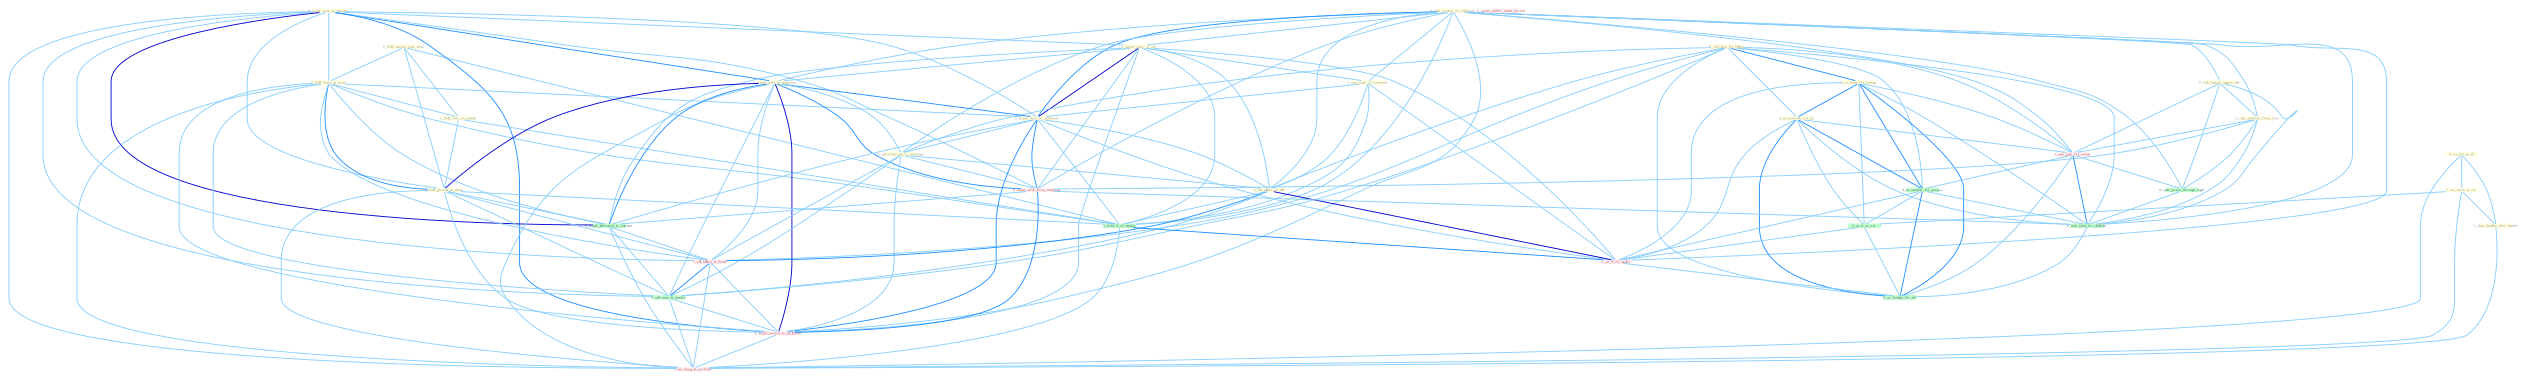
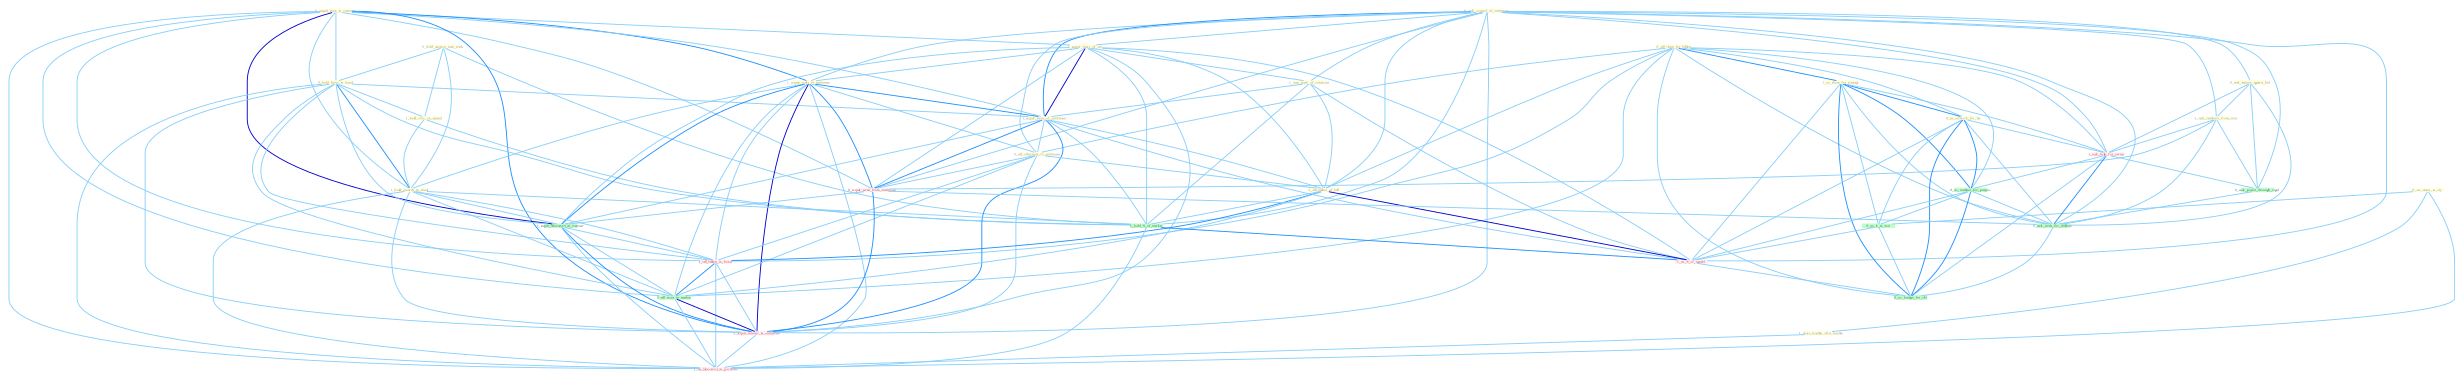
  graph {
    fontname="EB Garamond"
    node [color="#ffffe0" fixedsize=true fontcolor="#8b7d6b" fontname="EB Garamond" fontsize=4 shape=polygon style=filled]
    edge [color="#87cefa" fontname="EB Garamond" w=1]
    "0_hold_auction_next_week " [height=.06 width=.5]
    "0_seek_control_of_entitynam " [height=.06 width=.5]
    "0_acquir_asset_in_transact " [height=.06 width=.5]
-   "0_see_bui_at_all " [height=.06 width=.5]
    "0_hold_futur_in_hand " [height=.06 width=.5]
    "1_acquir_share_of_seri " [height=.06 width=.5]
    "1_hold_vote_on_amend " [height=.06 width=.5]
    "0_see_vision_as_cry " [height=.06 width=.5]
    "0_seek_injunct_against_bid " [height=.06 width=.5]
    "1_seen_peak_of_construct " [height=.06 width=.5]
    "0_sell_them_for_billion " [height=.06 width=.5]
    n12 [height=.06 label="1_share_headlin_after_headlin" width=.5]
    "1_acquir_stake_in_entitynam " [height=.06 width=.5]
    "0_us_them_for_strategi " [height=.06 width=.5]
    "1_acquir_share_of_entitynam " [height=.06 width=.5]
    "0_hold_growth_in_check " [height=.06 width=.5]
    "0_sell_othernum_to_entitynam " [height=.06 width=.5]
    "1_sell_billion_of_bill " [height=.06 width=.5]
    "1_seek_reimburs_from_state " [height=.06 width=.5]
    "0_us_network_for_fee " [height=.06 width=.5]
    "1_seek_help_for_owner " [color="#fff0f5" fontcolor="#b22222" height=.06 width=.5]
    "0_acquir_servic_from_entitynam " [color="#fff0f5" fontcolor="#b22222" height=.06 width=.5]
    "1_sell_billion_in_bond " [color="#fff0f5" fontcolor="#b22222" height=.06 width=.5]
-   "1_usurp_author_under_doctrin " [color="#fff0f5" fontcolor="#b22222" height=.06 width=.5]
    "1_us_%_of_capabl " [color="#fff0f5" fontcolor="#b22222" height=.06 width=.5]
    "1_acquir_interest_in_entitynam " [color="#fff0f5" fontcolor="#b22222" height=.06 width=.5]
-   "1_see_chang_in_portfolio " [color="#fff0f5" fontcolor="#b22222" height=.06 width=.5]
+   "1_see_chang_in_portfolio " [color="#fff0f5" fontcolor="#b22222" height=.06 width=.5 label="1_see_laboratori_in_portfolio"]
    "1_hold_%_of_market " [color="#BDFCC9" fontcolor="#2f4f4f" height=.06 width=.5]
    "0_seek_power_through_regul " [color="#BDFCC9" fontcolor="#2f4f4f" height=.06 width=.5]
    "0_seek_servic_for_children " [color="#BDFCC9" fontcolor="#2f4f4f" height=.06 width=.5]
    "0_acquir_laboratori_in_transact " [color="#BDFCC9" fontcolor="#2f4f4f" height=.06 width=.5]
    "0_sell_secur_in_market " [color="#BDFCC9" fontcolor="#2f4f4f" height=.06 width=.5]
    "0_us_it_as_wai " [color="#BDFCC9" fontcolor="#2f4f4f" height=.06 width=.5]
    "0_us_number_for_purpos " [color="#BDFCC9" fontcolor="#2f4f4f" height=.06 width=.5]
    "0_us_budget_for_thi " [color="#BDFCC9" fontcolor="#2f4f4f" height=.06 width=.5]
    subgraph sub_1 {
      "0_hold_auction_next_week "
      "0_seek_control_of_entitynam "
      "0_acquir_asset_in_transact "
-     "0_see_bui_at_all "
      "0_hold_futur_in_hand "
      "1_acquir_share_of_seri "
      "1_hold_vote_on_amend "
      "0_see_vision_as_cry "
      "0_seek_injunct_against_bid "
      "1_seen_peak_of_construct "
      "0_sell_them_for_billion "
      n12
      "1_acquir_stake_in_entitynam "
      "0_us_them_for_strategi "
      "1_acquir_share_of_entitynam "
      "0_hold_growth_in_check "
      "0_sell_othernum_to_entitynam "
      "1_sell_billion_of_bill "
      "1_seek_reimburs_from_state "
      "0_us_network_for_fee "
    }
    subgraph sub_2 {
      "1_seek_help_for_owner "
      "0_acquir_servic_from_entitynam "
      "1_sell_billion_in_bond "
-     "1_usurp_author_under_doctrin "
      "1_us_%_of_capabl "
      "1_acquir_interest_in_entitynam "
      "1_see_chang_in_portfolio "
    }
    "0_hold_auction_next_week " -- "0_hold_futur_in_hand "
    "0_hold_auction_next_week " -- "1_hold_vote_on_amend "
    "0_hold_auction_next_week " -- "0_hold_growth_in_check "
    "0_hold_auction_next_week " -- "1_hold_%_of_market "
    "0_seek_control_of_entitynam " -- "1_acquir_share_of_seri "
    "0_seek_control_of_entitynam " -- "0_seek_injunct_against_bid "
    "0_seek_control_of_entitynam " -- "1_seen_peak_of_construct "
    "0_seek_control_of_entitynam " -- "1_acquir_stake_in_entitynam "
    "0_seek_control_of_entitynam " -- "1_acquir_share_of_entitynam " [color="#1e90ff" w=2]
    "0_seek_control_of_entitynam " -- "0_sell_othernum_to_entitynam "
    "0_seek_control_of_entitynam " -- "1_sell_billion_of_bill "
    "0_seek_control_of_entitynam " -- "1_seek_reimburs_from_state "
    "0_seek_control_of_entitynam " -- "1_seek_help_for_owner "
    "0_seek_control_of_entitynam " -- "0_acquir_servic_from_entitynam "
    "0_seek_control_of_entitynam " -- "1_us_%_of_capabl "
    "0_seek_control_of_entitynam " -- "1_acquir_interest_in_entitynam "
    "0_seek_control_of_entitynam " -- "1_hold_%_of_market "
    "0_seek_control_of_entitynam " -- "0_seek_power_through_regul "
    "0_seek_control_of_entitynam " -- "0_seek_servic_for_children "
    "0_acquir_asset_in_transact " -- "0_hold_futur_in_hand "
    "0_acquir_asset_in_transact " -- "1_acquir_share_of_seri "
    "0_acquir_asset_in_transact " -- "1_acquir_stake_in_entitynam " [color="#1e90ff" w=2]
    "0_acquir_asset_in_transact " -- "1_acquir_share_of_entitynam "
    "0_acquir_asset_in_transact " -- "0_hold_growth_in_check "
    "0_acquir_asset_in_transact " -- "0_acquir_servic_from_entitynam "
    "0_acquir_asset_in_transact " -- "1_sell_billion_in_bond "
    "0_acquir_asset_in_transact " -- "1_acquir_interest_in_entitynam " [color="#1e90ff" w=2]
    "0_acquir_asset_in_transact " -- "1_see_chang_in_portfolio "
    "0_acquir_asset_in_transact " -- "0_acquir_laboratori_in_transact " [color="#0000cd" w=3]
    "0_acquir_asset_in_transact " -- "0_sell_secur_in_market "
-   "0_see_bui_at_all " -- "0_see_vision_as_cry "
-   "0_see_bui_at_all " -- n12
-   "0_see_bui_at_all " -- "1_see_chang_in_portfolio "
    "0_hold_futur_in_hand " -- "1_hold_vote_on_amend "
    "0_hold_futur_in_hand " -- "1_acquir_share_of_entitynam "
    "0_hold_futur_in_hand " -- "0_hold_growth_in_check " [color="#1e90ff" w=2]
    "0_hold_futur_in_hand " -- "1_sell_billion_in_bond "
    "0_hold_futur_in_hand " -- "1_acquir_interest_in_entitynam "
    "0_hold_futur_in_hand " -- "1_see_chang_in_portfolio "
    "0_hold_futur_in_hand " -- "1_hold_%_of_market "
    "0_hold_futur_in_hand " -- "0_acquir_laboratori_in_transact "
    "0_hold_futur_in_hand " -- "0_sell_secur_in_market "
    "1_acquir_share_of_seri " -- "1_seen_peak_of_construct "
    "1_acquir_share_of_seri " -- "1_acquir_stake_in_entitynam "
    "1_acquir_share_of_seri " -- "1_acquir_share_of_entitynam " [color="#0000cd" w=3]
    "1_acquir_share_of_seri " -- "1_sell_billion_of_bill "
    "1_acquir_share_of_seri " -- "0_acquir_servic_from_entitynam "
    "1_acquir_share_of_seri " -- "1_us_%_of_capabl "
    "1_acquir_share_of_seri " -- "1_acquir_interest_in_entitynam "
    "1_acquir_share_of_seri " -- "1_hold_%_of_market "
    "1_acquir_share_of_seri " -- "0_acquir_laboratori_in_transact "
    "1_hold_vote_on_amend " -- "0_hold_growth_in_check "
    "1_hold_vote_on_amend " -- "1_hold_%_of_market "
    "0_see_vision_as_cry " -- n12
    "0_see_vision_as_cry " -- "1_see_chang_in_portfolio "
    "0_see_vision_as_cry " -- "0_us_it_as_wai "
    "0_seek_injunct_against_bid " -- "1_seek_reimburs_from_state "
    "0_seek_injunct_against_bid " -- "1_seek_help_for_owner "
    "0_seek_injunct_against_bid " -- "0_seek_power_through_regul "
    "0_seek_injunct_against_bid " -- "0_seek_servic_for_children "
    "1_seen_peak_of_construct " -- "1_acquir_share_of_entitynam "
    "1_seen_peak_of_construct " -- "1_sell_billion_of_bill "
    "1_seen_peak_of_construct " -- "1_us_%_of_capabl "
    "1_seen_peak_of_construct " -- "1_hold_%_of_market "
    "0_sell_them_for_billion " -- "0_us_them_for_strategi " [color="#1e90ff" w=2]
    "0_sell_them_for_billion " -- "0_sell_othernum_to_entitynam "
    "0_sell_them_for_billion " -- "1_sell_billion_of_bill "
    "0_sell_them_for_billion " -- "0_us_network_for_fee "
    "0_sell_them_for_billion " -- "1_seek_help_for_owner "
    "0_sell_them_for_billion " -- "1_sell_billion_in_bond "
    "0_sell_them_for_billion " -- "0_seek_servic_for_children "
    "0_sell_them_for_billion " -- "0_sell_secur_in_market "
    "0_sell_them_for_billion " -- "0_us_number_for_purpos "
    "0_sell_them_for_billion " -- "0_us_budget_for_thi "
    n12 -- "1_see_chang_in_portfolio "
    "1_acquir_stake_in_entitynam " -- "1_acquir_share_of_entitynam " [color="#1e90ff" w=2]
-   "1_acquir_stake_in_entitynam " -- "0_hold_growth_in_check " [color="#0000cd"]
+   "1_acquir_stake_in_entitynam " -- "0_hold_growth_in_check "
    "1_acquir_stake_in_entitynam " -- "0_sell_othernum_to_entitynam "
    "1_acquir_stake_in_entitynam " -- "0_acquir_servic_from_entitynam " [color="#1e90ff" w=2]
    "1_acquir_stake_in_entitynam " -- "1_sell_billion_in_bond "
    "1_acquir_stake_in_entitynam " -- "1_acquir_interest_in_entitynam " [color="#0000cd" w=3]
    "1_acquir_stake_in_entitynam " -- "1_see_chang_in_portfolio "
    "1_acquir_stake_in_entitynam " -- "0_acquir_laboratori_in_transact " [color="#1e90ff" w=2]
    "1_acquir_stake_in_entitynam " -- "0_sell_secur_in_market "
    "0_us_them_for_strategi " -- "0_us_network_for_fee " [color="#1e90ff" w=2]
    "0_us_them_for_strategi " -- "1_seek_help_for_owner "
    "0_us_them_for_strategi " -- "1_us_%_of_capabl "
    "0_us_them_for_strategi " -- "0_seek_servic_for_children "
    "0_us_them_for_strategi " -- "0_us_it_as_wai "
    "0_us_them_for_strategi " -- "0_us_number_for_purpos " [color="#1e90ff" w=2]
    "0_us_them_for_strategi " -- "0_us_budget_for_thi " [color="#1e90ff" w=2]
    "1_acquir_share_of_entitynam " -- "0_sell_othernum_to_entitynam "
    "1_acquir_share_of_entitynam " -- "1_sell_billion_of_bill "
    "1_acquir_share_of_entitynam " -- "0_acquir_servic_from_entitynam " [color="#1e90ff" w=2]
    "1_acquir_share_of_entitynam " -- "1_us_%_of_capabl "
    "1_acquir_share_of_entitynam " -- "1_acquir_interest_in_entitynam " [color="#1e90ff" w=2]
    "1_acquir_share_of_entitynam " -- "1_hold_%_of_market "
    "1_acquir_share_of_entitynam " -- "0_acquir_laboratori_in_transact "
    "0_hold_growth_in_check " -- "1_sell_billion_in_bond "
    "0_hold_growth_in_check " -- "1_acquir_interest_in_entitynam "
    "0_hold_growth_in_check " -- "1_see_chang_in_portfolio "
    "0_hold_growth_in_check " -- "1_hold_%_of_market "
    "0_hold_growth_in_check " -- "0_acquir_laboratori_in_transact "
    "0_hold_growth_in_check " -- "0_sell_secur_in_market "
    "0_sell_othernum_to_entitynam " -- "1_sell_billion_of_bill "
    "0_sell_othernum_to_entitynam " -- "0_acquir_servic_from_entitynam "
    "0_sell_othernum_to_entitynam " -- "1_sell_billion_in_bond "
    "0_sell_othernum_to_entitynam " -- "1_acquir_interest_in_entitynam "
    "0_sell_othernum_to_entitynam " -- "0_sell_secur_in_market "
    "1_sell_billion_of_bill " -- "1_sell_billion_in_bond " [color="#1e90ff" w=2]
    "1_sell_billion_of_bill " -- "1_us_%_of_capabl " [color="#0000cd"]
    "1_sell_billion_of_bill " -- "1_hold_%_of_market "
    "1_sell_billion_of_bill " -- "0_sell_secur_in_market "
    "1_seek_reimburs_from_state " -- "1_seek_help_for_owner "
    "1_seek_reimburs_from_state " -- "0_acquir_servic_from_entitynam "
    "1_seek_reimburs_from_state " -- "0_seek_power_through_regul "
    "1_seek_reimburs_from_state " -- "0_seek_servic_for_children "
    "0_us_network_for_fee " -- "1_seek_help_for_owner "
    "0_us_network_for_fee " -- "1_us_%_of_capabl "
    "0_us_network_for_fee " -- "0_seek_servic_for_children "
    "0_us_network_for_fee " -- "0_us_it_as_wai "
    "0_us_network_for_fee " -- "0_us_number_for_purpos " [color="#1e90ff" w=2]
    "0_us_network_for_fee " -- "0_us_budget_for_thi " [color="#1e90ff" w=2]
    "1_seek_help_for_owner " -- "0_seek_power_through_regul "
    "1_seek_help_for_owner " -- "0_seek_servic_for_children " [color="#1e90ff" w=2]
    "1_seek_help_for_owner " -- "0_us_number_for_purpos "
    "1_seek_help_for_owner " -- "0_us_budget_for_thi "
    "0_acquir_servic_from_entitynam " -- "1_acquir_interest_in_entitynam " [color="#1e90ff" w=2]
    "0_acquir_servic_from_entitynam " -- "0_seek_servic_for_children "
    "0_acquir_servic_from_entitynam " -- "0_acquir_laboratori_in_transact "
    "1_sell_billion_in_bond " -- "1_acquir_interest_in_entitynam "
    "1_sell_billion_in_bond " -- "1_see_chang_in_portfolio "
    "1_sell_billion_in_bond " -- "0_sell_secur_in_market " [color="#1e90ff" w=2]
    "1_us_%_of_capabl " -- "0_us_budget_for_thi "
    "1_acquir_interest_in_entitynam " -- "1_see_chang_in_portfolio "
    "1_hold_%_of_market " -- "1_us_%_of_capabl " [color="#1e90ff" w=2]
    "1_hold_%_of_market " -- "1_see_chang_in_portfolio "
    "0_seek_power_through_regul " -- "0_seek_servic_for_children "
    "0_seek_servic_for_children " -- "0_us_budget_for_thi "
    "0_acquir_laboratori_in_transact " -- "1_sell_billion_in_bond "
+   "0_acquir_laboratori_in_transact " -- "1_acquir_interest_in_entitynam " [color="#1e90ff" w=2]
    "0_acquir_laboratori_in_transact " -- "1_see_chang_in_portfolio "
    "0_acquir_laboratori_in_transact " -- "0_sell_secur_in_market "
-   "0_sell_secur_in_market " -- "1_acquir_interest_in_entitynam "
+   "0_sell_secur_in_market " -- "1_acquir_interest_in_entitynam " [color="#0000cd"]
    "0_sell_secur_in_market " -- "1_see_chang_in_portfolio "
    "0_us_it_as_wai " -- "1_us_%_of_capabl "
    "0_us_it_as_wai " -- "0_us_budget_for_thi "
    "0_us_number_for_purpos " -- "1_us_%_of_capabl "
    "0_us_number_for_purpos " -- "0_seek_servic_for_children "
    "0_us_number_for_purpos " -- "0_us_it_as_wai "
    "0_us_number_for_purpos " -- "0_us_budget_for_thi " [color="#1e90ff" w=2]
  }
